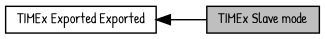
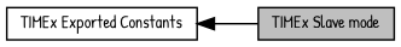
  digraph {
    rankdir=LR
    fontname="Patrick Hand"
    node [color=black fontname="Patrick Hand" fontsize=10 shape=record style=filled]
-   n1 [fillcolor=white height=0.2 label="TIMEx Exported Exported" width=0.4]
+   n1 [fillcolor=white height=0.2 label="TIMEx Exported Constants" width=0.4]
    n2 [fillcolor=grey75 fontcolor=black height=0.2 label="TIMEx Slave mode" width=0.4]
    n1 -> n2 [dir=back fontname="Patrick Hand" fontsize=10 labelfontname=Helvetica labelfontsize=10 shape=plaintext style=solid]
  }
